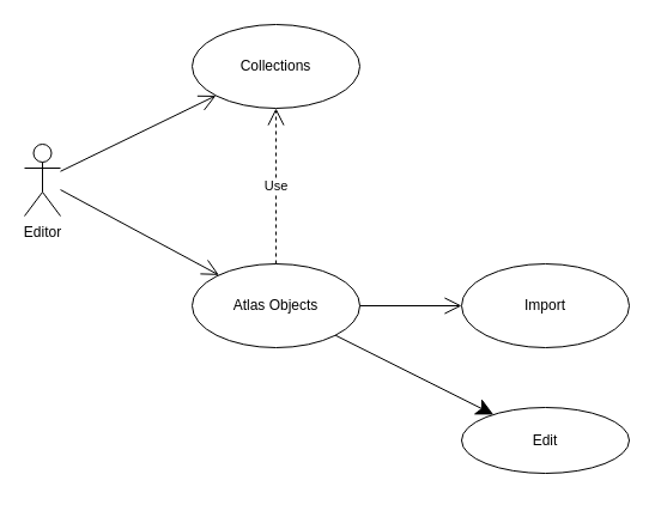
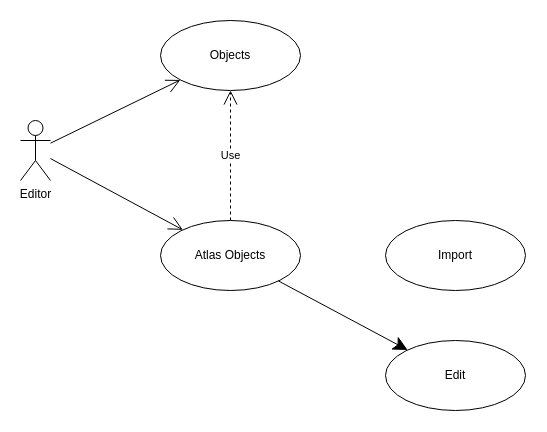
  <mxCell id="0" />
  <mxCell id="1" parent="0" />
  <mxCell id="2" value="Editor" style="shape=umlActor;verticalLabelPosition=bottom;labelBackgroundColor=#ffffff;verticalAlign=top;html=1;" vertex="1" parent="1"><mxGeometry x="20" y="120" width="30" height="60" as="geometry" /></mxCell>
- <mxCell id="3" value="Collections" style="ellipse;whiteSpace=wrap;html=1;" vertex="1" parent="1"><mxGeometry x="160" y="20" width="140" height="70" as="geometry" /></mxCell>
+ <mxCell id="3" value="Objects" style="ellipse;whiteSpace=wrap;html=1;" vertex="1" parent="1"><mxGeometry x="160" y="20" width="140" height="70" as="geometry" /></mxCell>
  <mxCell id="4" value="Atlas Objects" style="ellipse;whiteSpace=wrap;html=1;" vertex="1" parent="1"><mxGeometry x="160" y="220" width="140" height="70" as="geometry" /></mxCell>
  <mxCell id="5" value="" style="endArrow=open;endFill=1;endSize=12;html=1;" edge="1" parent="1" source="2" target="3"><mxGeometry width="160" relative="1" as="geometry"><mxPoint x="-30" y="220" as="sourcePoint" /><mxPoint x="130" y="220" as="targetPoint" /></mxGeometry></mxCell>
  <mxCell id="6" value="" style="endArrow=open;endFill=1;endSize=12;html=1;" edge="1" parent="1" source="2" target="4"><mxGeometry width="160" relative="1" as="geometry"><mxPoint x="10" y="290" as="sourcePoint" /><mxPoint x="170" y="290" as="targetPoint" /></mxGeometry></mxCell>
  <mxCell id="7" value="Use" style="endArrow=open;endSize=12;dashed=1;html=1;" edge="1" parent="1" source="4" target="3"><mxGeometry width="160" relative="1" as="geometry"><mxPoint x="480" y="230" as="sourcePoint" /><mxPoint x="640" y="230" as="targetPoint" /></mxGeometry></mxCell>
  <mxCell id="8" value="Import" style="ellipse;whiteSpace=wrap;html=1;" vertex="1" parent="1"><mxGeometry x="385" y="220" width="140" height="70" as="geometry" /></mxCell>
- <mxCell id="9" value="Edit" style="ellipse;whiteSpace=wrap;html=1;" vertex="1" parent="1"><mxGeometry x="385" y="340" width="140" height="55" as="geometry" /></mxCell>
+ <mxCell id="9" value="Edit" style="ellipse;whiteSpace=wrap;html=1;" vertex="1" parent="1"><mxGeometry x="385" y="340" width="140" height="70" as="geometry" /></mxCell>
  <mxCell id="10" value="" style="endArrow=classic;endFill=1;endSize=12;html=1;" edge="1" parent="1" source="4" target="9"><mxGeometry width="160" relative="1" as="geometry"><mxPoint x="150" y="500" as="sourcePoint" /><mxPoint x="310" y="500" as="targetPoint" /></mxGeometry></mxCell>
- <mxCell id="11" value="" style="endArrow=open;endFill=1;endSize=12;html=1;" edge="1" parent="1" source="4" target="8"><mxGeometry width="160" relative="1" as="geometry"><mxPoint x="0" y="450" as="sourcePoint" /><mxPoint x="160" y="450" as="targetPoint" /></mxGeometry></mxCell>
